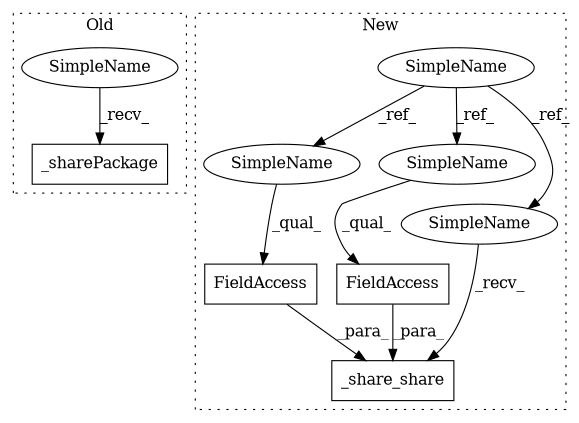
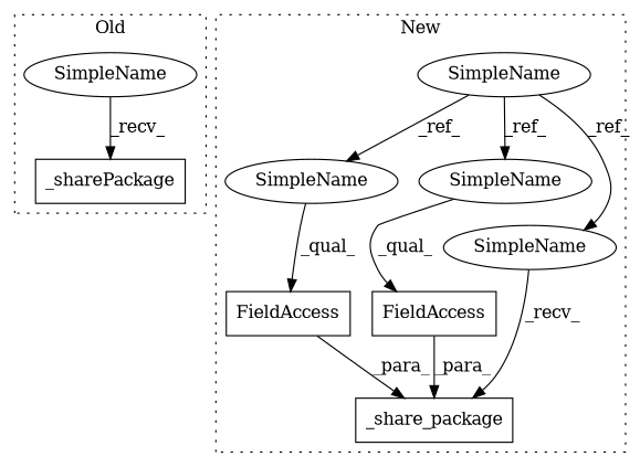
  digraph {
    node [a=42 l=4 s=3702 shape=ellipse]
    n1 [a=32 l="14,1" label=_sharePackage s="3958,3978" shape=box]
    n2 [label=SimpleName s=3953]
-   n3 [a=32 l="15,1" label=_share_share s="3677,3717" shape=box]
+   n3 [a=32 l="15,1" label=_share_package s="3677,3717" shape=box]
    n4 [label=SimpleName s=3483]
    n5 [a=22 l=8 label=FieldAccess shape=box]
    n6 [a=22 l=9 label=FieldAccess s=3692 shape=box]
    n7 [label=SimpleName s=3692]
    n8 [label=SimpleName]
    n9 [label=SimpleName s=3672]
    subgraph cluster_1 {
      label=Old
      style=dotted
      n1
      n2
    }
    subgraph cluster_2 {
      label=New
      style=dotted
      n3
      n4
      n5
      n6
      n7
      n8
      n9
    }
    n2 -> n1 [label=_recv_]
    n4 -> n7 [label=_ref_]
    n4 -> n8 [label=_ref_]
    n4 -> n9 [label=_ref_]
    n5 -> n3 [label=_para_]
    n6 -> n3 [label=_para_]
    n7 -> n6 [label=_qual_]
    n8 -> n5 [label=_qual_]
    n9 -> n3 [label=_recv_]
  }
